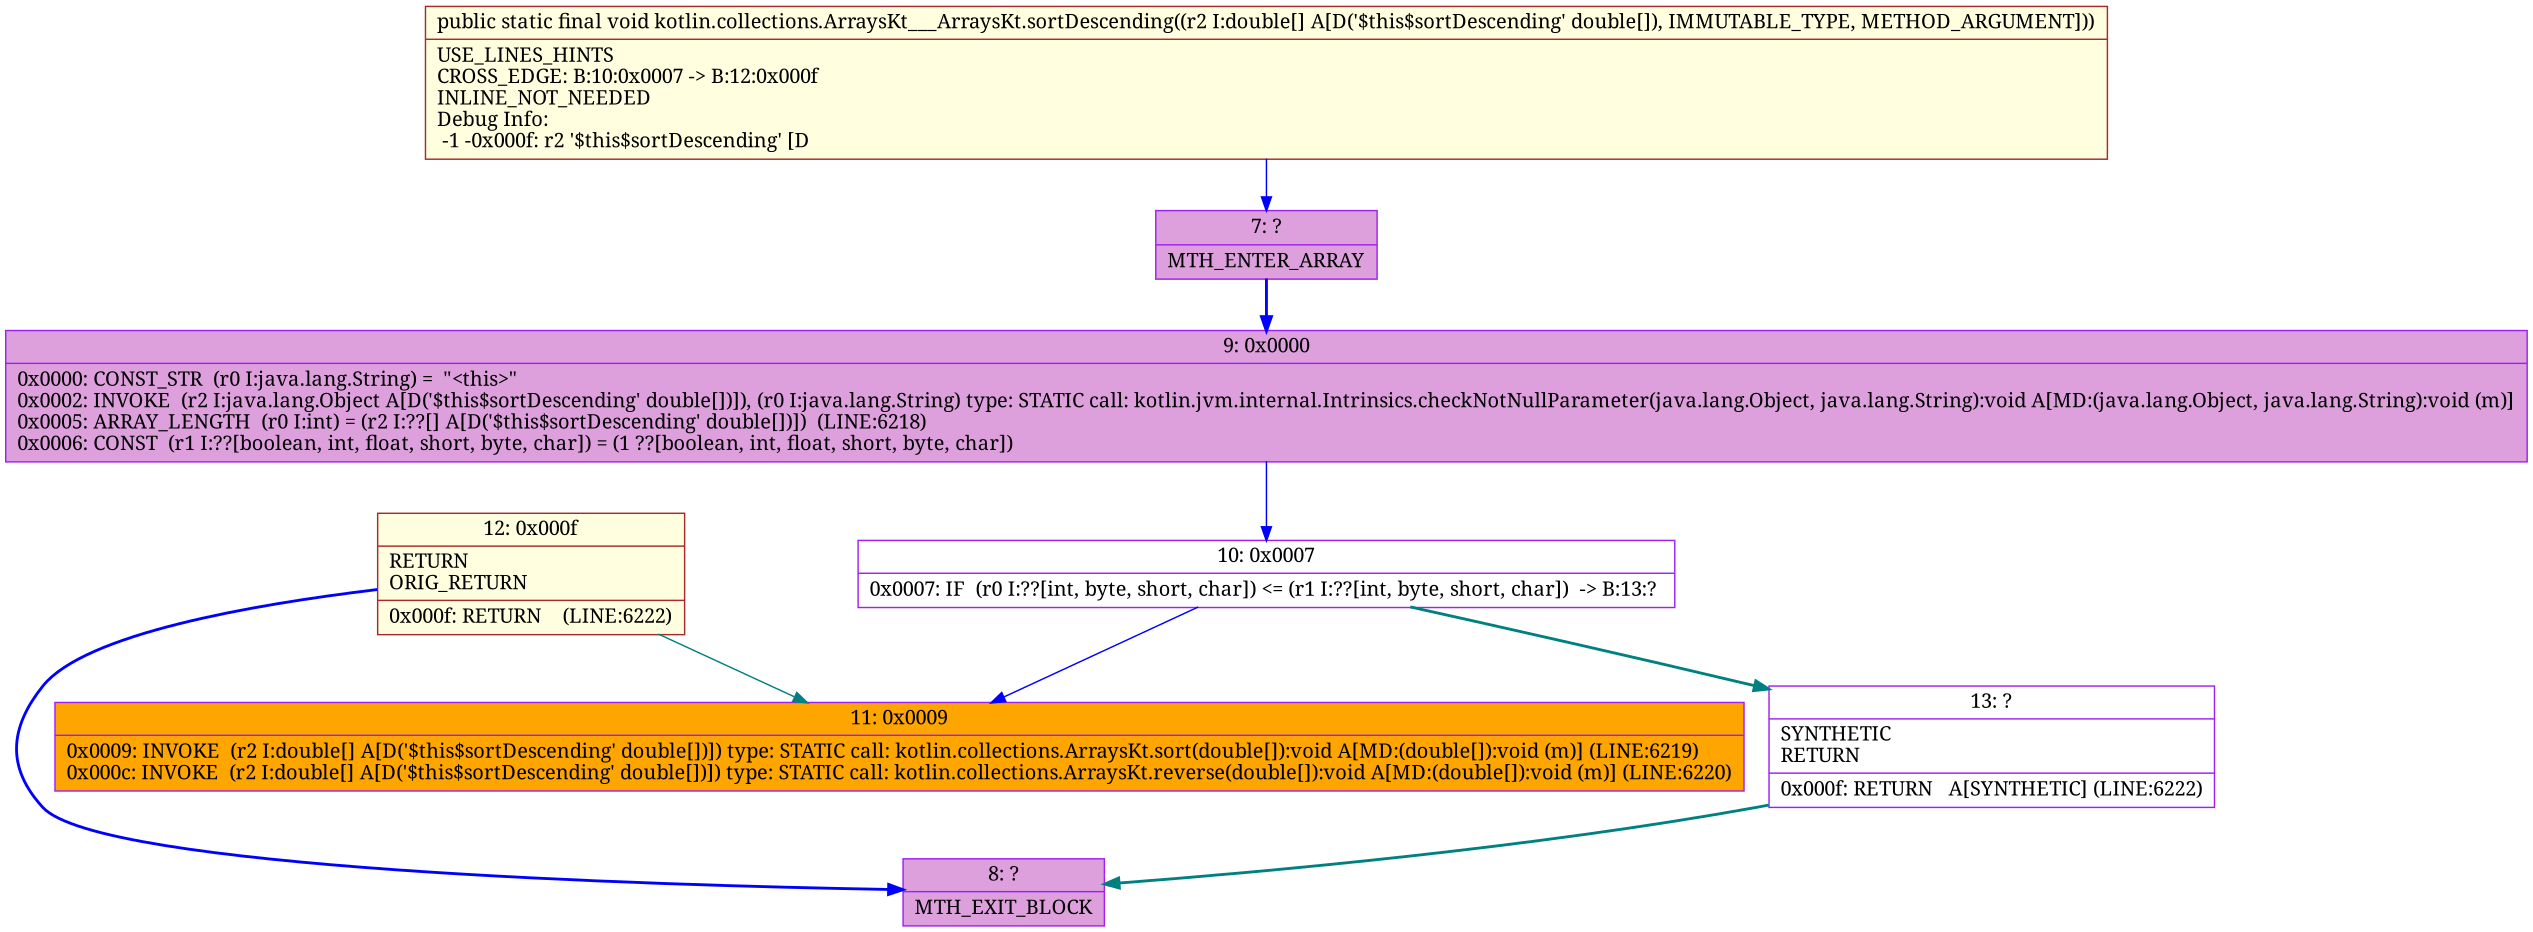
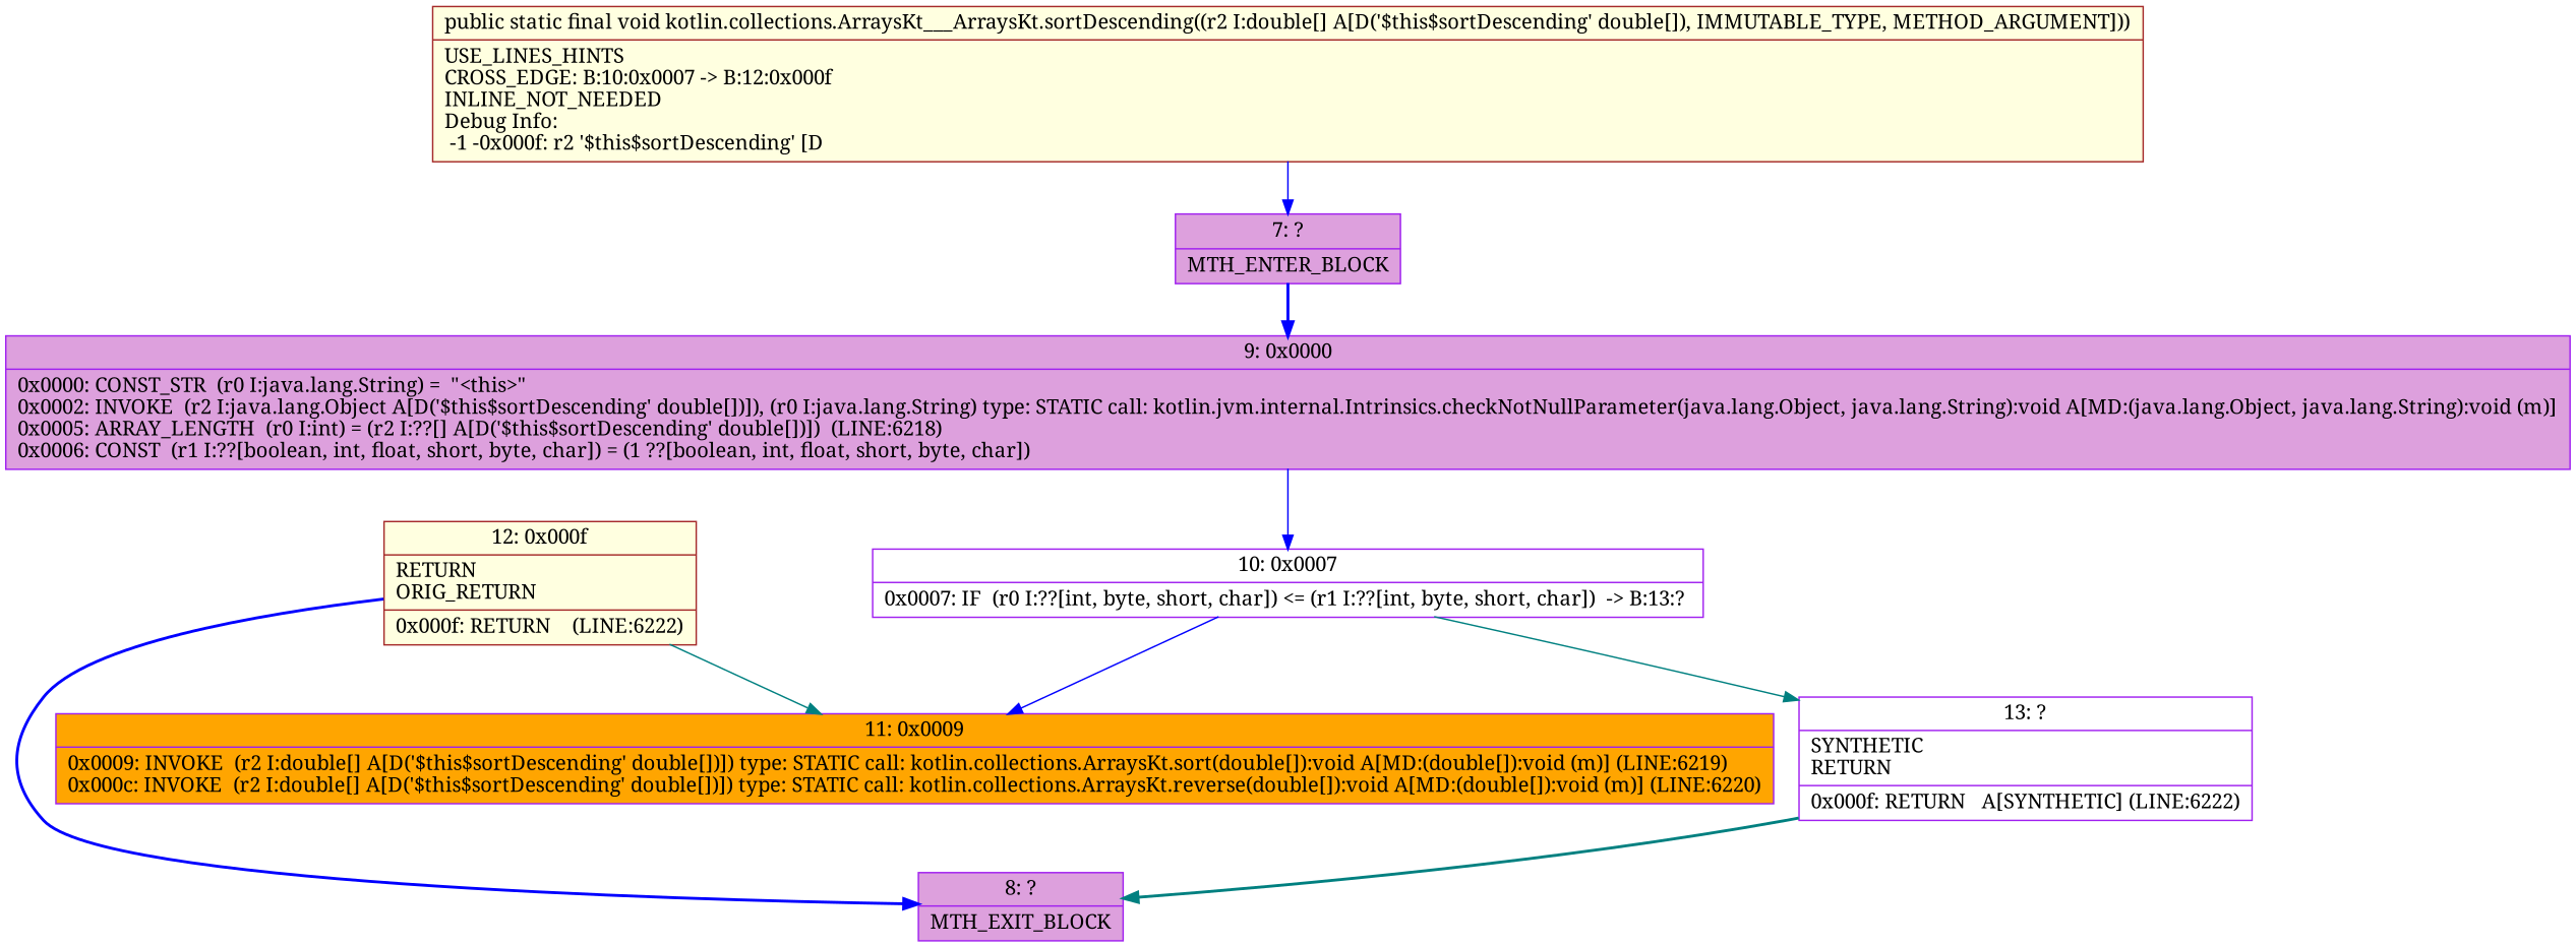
  digraph {
    fontname="Noto Serif"
    node [color=purple fillcolor=plum fontname="Noto Serif" shape=record style=filled]
    edge [color=blue fontname="Noto Serif" style=bold]
-   n1 [label="{7\:\ ?|MTH_ENTER_ARRAY\l}"]
+   n1 [label="{7\:\ ?|MTH_ENTER_BLOCK\l}"]
    n2 [label="{9\:\ 0x0000|0x0000: CONST_STR  (r0 I:java.lang.String) =  \"\<this\>\" \l0x0002: INVOKE  (r2 I:java.lang.Object A[D('$this$sortDescending' double[])]), (r0 I:java.lang.String) type: STATIC call: kotlin.jvm.internal.Intrinsics.checkNotNullParameter(java.lang.Object, java.lang.String):void A[MD:(java.lang.Object, java.lang.String):void (m)]\l0x0005: ARRAY_LENGTH  (r0 I:int) = (r2 I:??[] A[D('$this$sortDescending' double[])])  (LINE:6218)\l0x0006: CONST  (r1 I:??[boolean, int, float, short, byte, char]) = (1 ??[boolean, int, float, short, byte, char]) \l}"]
    n3 [fillcolor=white label="{10\:\ 0x0007|0x0007: IF  (r0 I:??[int, byte, short, char]) \<= (r1 I:??[int, byte, short, char])  \-\> B:13:? \l}"]
    n4 [fillcolor=orange label="{11\:\ 0x0009|0x0009: INVOKE  (r2 I:double[] A[D('$this$sortDescending' double[])]) type: STATIC call: kotlin.collections.ArraysKt.sort(double[]):void A[MD:(double[]):void (m)] (LINE:6219)\l0x000c: INVOKE  (r2 I:double[] A[D('$this$sortDescending' double[])]) type: STATIC call: kotlin.collections.ArraysKt.reverse(double[]):void A[MD:(double[]):void (m)] (LINE:6220)\l}"]
    n5 [fillcolor=white label="{13\:\ ?|SYNTHETIC\lRETURN\l|0x000f: RETURN   A[SYNTHETIC] (LINE:6222)\l}"]
    n6 [label="{8\:\ ?|MTH_EXIT_BLOCK\l}"]
    n7 [color=brown fillcolor=lightyellow label="{12\:\ 0x000f|RETURN\lORIG_RETURN\l|0x000f: RETURN    (LINE:6222)\l}"]
    n8 [color=brown fillcolor=lightyellow label="{public static final void kotlin.collections.ArraysKt___ArraysKt.sortDescending((r2 I:double[] A[D('$this$sortDescending' double[]), IMMUTABLE_TYPE, METHOD_ARGUMENT]))  | USE_LINES_HINTS\lCROSS_EDGE: B:10:0x0007 \-\> B:12:0x000f\lINLINE_NOT_NEEDED\lDebug Info:\l  \-1 \-0x000f: r2 '$this$sortDescending' [D\l}"]
    n1 -> n2
    n2 -> n3 [style=solid]
    n3 -> n4 [style=solid]
-   n3 -> n5 [color=teal]
+   n3 -> n5 [color=teal style=solid]
    n5 -> n6 [color=teal]
    n7 -> n4 [color=teal style=solid]
    n7 -> n6
    n8 -> n1 [style=solid]
  }
